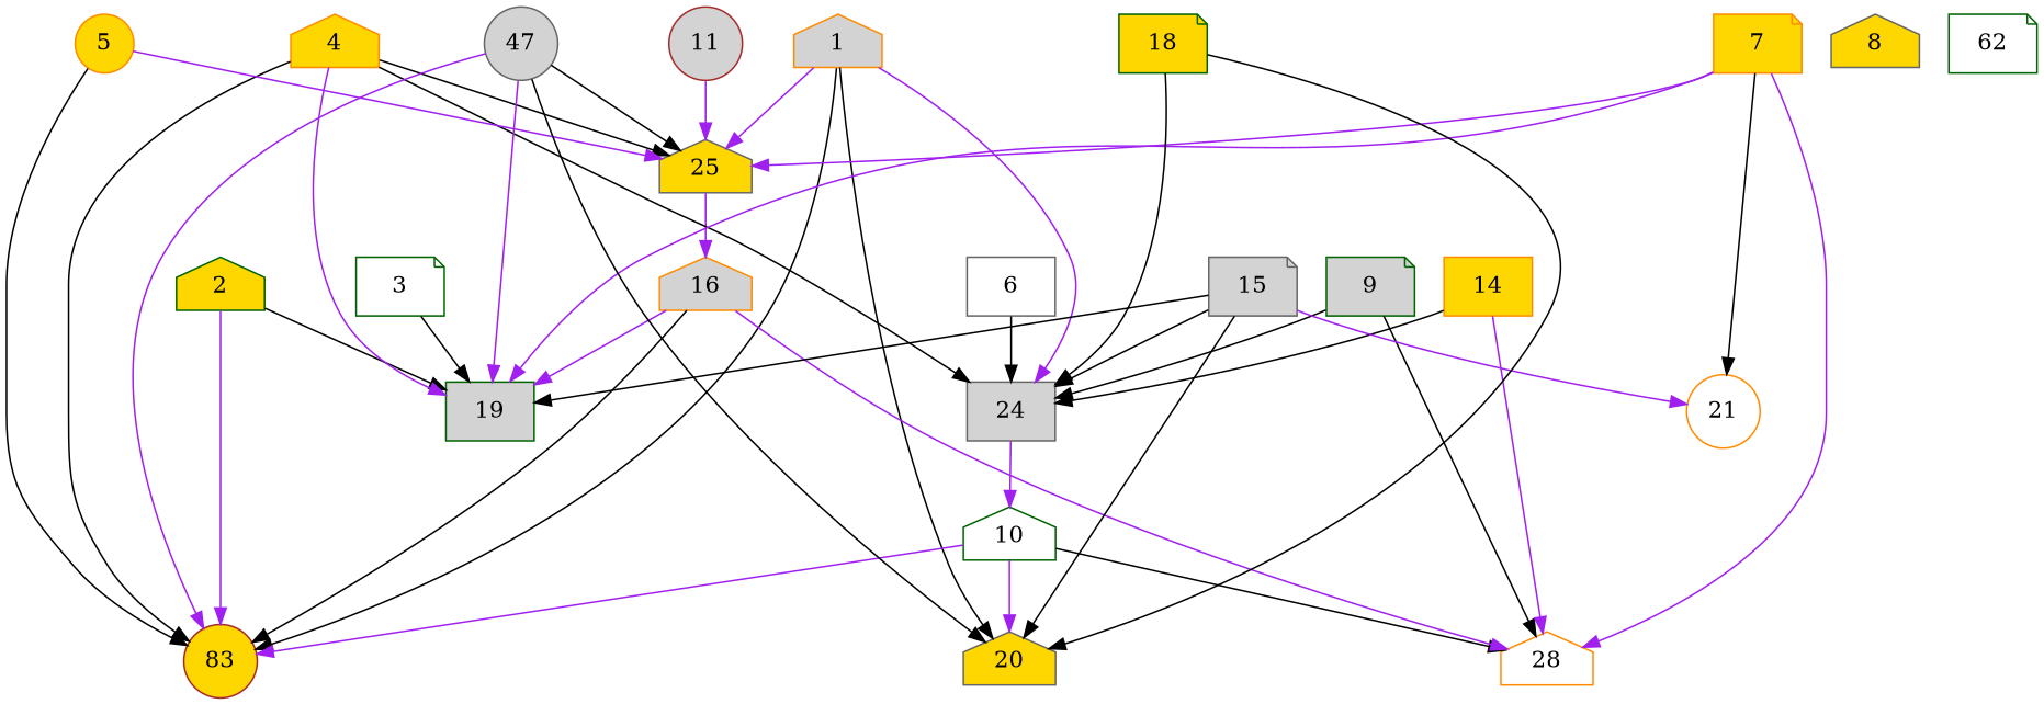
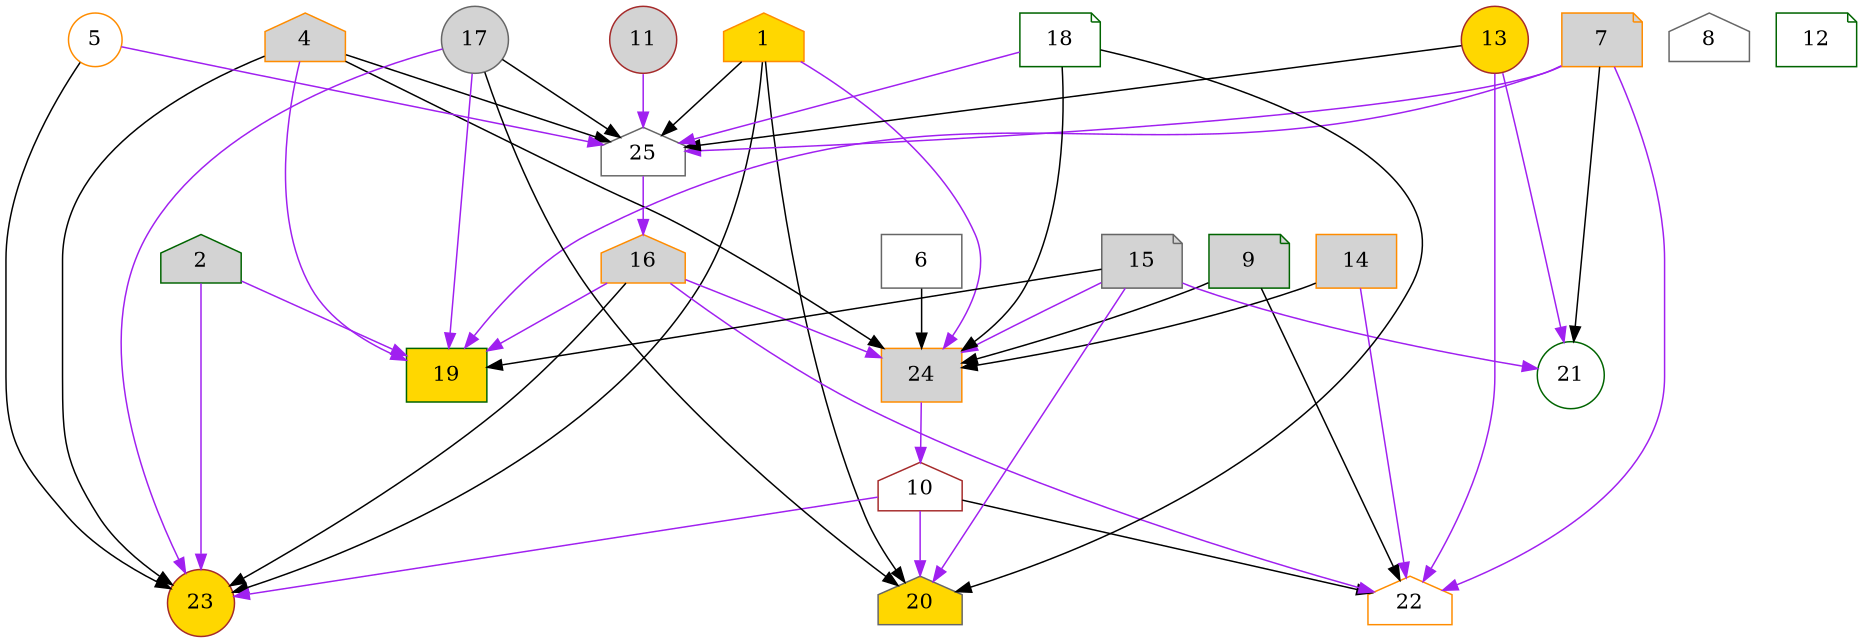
  digraph {
    node [alpha=0.13 color=darkorange fillcolor=lightgrey shape=house style=filled]
    edge [color=purple]
-   1 [expect_size=28679168]
+   1 [expect_size=28679168 fillcolor=gold]
    20 [alpha=0.08 color=gray40 expect_size=43035648 fillcolor=gold]
-   23 [alpha=0.02 color=brown expect_size=45099008 fillcolor=gold shape=circle label=83]
-   24 [alpha=0.12 color=gray40 expect_size=15156224 shape=box]
-   25 [alpha=0.18 color=gray40 expect_size=26113024 fillcolor=gold]
-   10 [alpha=0.09 color=darkgreen expect_size=21192704 fillcolor=white]
+   23 [alpha=0.02 color=brown expect_size=45099008 fillcolor=gold shape=circle]
+   24 [alpha=0.12 expect_size=15156224 shape=box]
+   25 [alpha=0.18 color=gray40 expect_size=26113024 fillcolor=white]
+   10 [alpha=0.09 color=brown expect_size=21192704 fillcolor=white]
    16 [alpha=0.04 expect_size=36716544]
-   2 [color=darkgreen expect_size=45758464 fillcolor=gold]
-   19 [alpha=0.00 color=darkgreen expect_size=49008640 shape=box]
-   3 [alpha=0.05 color=darkgreen expect_size=16824320 fillcolor=white shape=note]
-   4 [alpha=0.19 expect_size=28451840 fillcolor=gold]
-   5 [alpha=0.18 expect_size=43134976 fillcolor=gold shape=circle]
+   2 [color=darkgreen expect_size=45758464]
+   19 [alpha=0.00 color=darkgreen expect_size=49008640 fillcolor=gold shape=box]
+   4 [alpha=0.19 expect_size=28451840]
+   5 [alpha=0.18 expect_size=43134976 fillcolor=white shape=circle]
    6 [alpha=0.05 color=gray40 expect_size=13513728 fillcolor=white shape=box]
-   7 [alpha=0.11 expect_size=20249600 fillcolor=gold shape=note]
-   21 [alpha=0.07 expect_size=16614400 fillcolor=white shape=circle]
-   22 [alpha=0.02 expect_size=47391744 fillcolor=white label=28]
-   8 [alpha=0.09 color=gray40 expect_size=22152192 fillcolor=gold]
+   7 [alpha=0.11 expect_size=20249600 shape=note]
+   21 [alpha=0.07 color=darkgreen expect_size=16614400 fillcolor=white shape=circle]
+   22 [alpha=0.02 expect_size=47391744 fillcolor=white]
+   8 [alpha=0.09 color=gray40 expect_size=22152192 fillcolor=white]
    9 [alpha=0.17 color=darkgreen expect_size=17907712 shape=note]
    11 [color=brown expect_size=16149504 shape=circle]
-   12 [alpha=0.19 color=darkgreen expect_size=47902720 fillcolor=white shape=note label=62]
-   14 [alpha=0.05 expect_size=44529664 fillcolor=gold shape=box]
+   12 [alpha=0.19 color=darkgreen expect_size=47902720 fillcolor=white shape=note]
+   13 [alpha=0.07 color=brown expect_size=32551936 fillcolor=gold shape=circle]
+   14 [alpha=0.05 expect_size=44529664 shape=box]
    15 [alpha=0.09 color=gray40 expect_size=41188352 shape=note]
-   17 [alpha=0.00 color=gray40 expect_size=48207872 shape=circle label=47]
-   18 [alpha=0.16 color=darkgreen expect_size=26782720 fillcolor=gold shape=note]
+   17 [alpha=0.00 color=gray40 expect_size=48207872 shape=circle]
+   18 [alpha=0.16 color=darkgreen expect_size=26782720 fillcolor=white shape=note]
    1 -> 20 [color=black]
    1 -> 23 [color=black]
    1 -> 24
-   1 -> 25
+   1 -> 25 [color=black]
    24 -> 10
    25 -> 16
    10 -> 20
    10 -> 23
    10 -> 22 [color=black]
    16 -> 23 [color=black]
+   16 -> 24
    16 -> 19
    16 -> 22
    2 -> 23
-   2 -> 19 [color=black]
-   3 -> 19 [color=black]
+   2 -> 19
    4 -> 23 [color=black]
    4 -> 24 [color=black]
    4 -> 25 [color=black]
    4 -> 19
    5 -> 23 [color=black]
    5 -> 25
    6 -> 24 [color=black]
    7 -> 25
    7 -> 19
    7 -> 21 [color=black]
    7 -> 22
    9 -> 24 [color=black]
    9 -> 22 [color=black]
    11 -> 25
+   13 -> 25 [color=black]
+   13 -> 21
+   13 -> 22
    14 -> 24 [color=black]
    14 -> 22
-   15 -> 20 [color=black]
-   15 -> 24 [color=black]
+   15 -> 20
+   15 -> 24
    15 -> 19 [color=black]
    15 -> 21
    17 -> 20 [color=black]
    17 -> 23
    17 -> 25 [color=black]
    17 -> 19
    18 -> 20 [color=black]
    18 -> 24 [color=black]
+   18 -> 25
  }
